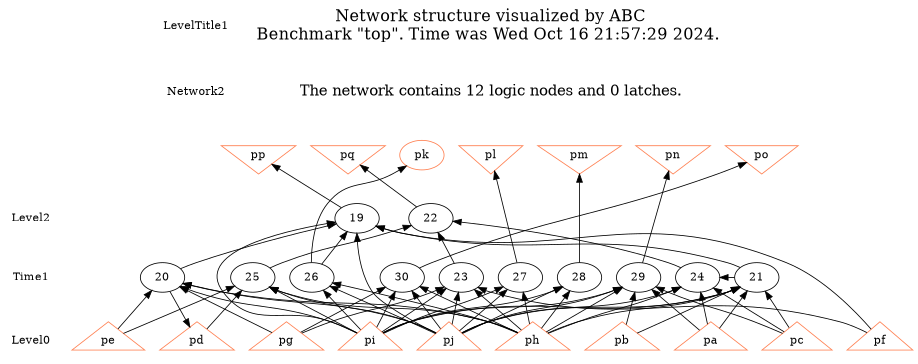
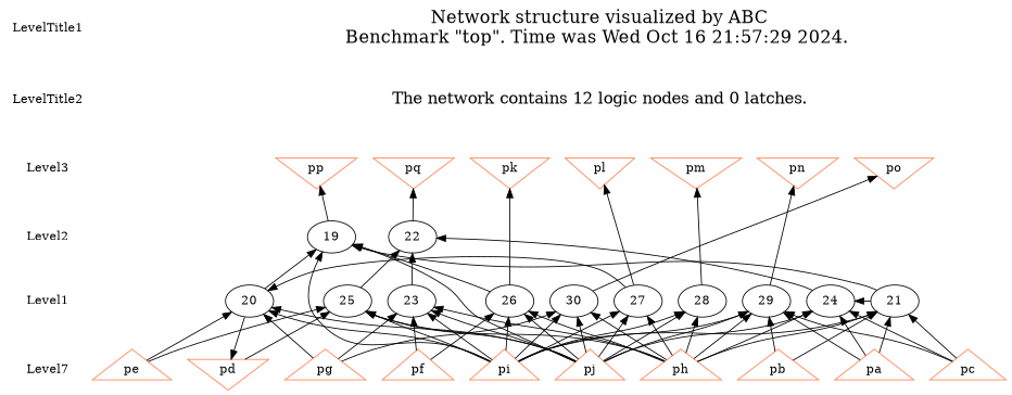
  digraph {
    node [shape=ellipse]
    edge [dir=back style=solid]
    LevelTitle1 [shape=plaintext]
-   LevelTitle2 [shape=plaintext label=Network2]
+   LevelTitle2 [shape=plaintext]
+   Level3 [shape=plaintext]
    Level2 [shape=plaintext]
-   Level1 [shape=plaintext label=Time1]
-   Level0 [shape=plaintext]
+   Level1 [shape=plaintext]
+   Level0 [shape=plaintext label=Level7]
    n7 [fontname="Times-Roman" fontsize=20 label="Network structure visualized by ABC\nBenchmark \"top\". Time was Wed Oct 16 21:57:29 2024. " shape=plaintext]
    n8 [fontname="Times-Roman" fontsize=18 label="The network contains 12 logic nodes and 0 latches.\n" shape=plaintext]
    n9 [color=coral fillcolor=coral label=pp shape=invtriangle]
    n10 [color=coral fillcolor=coral label=pq shape=invtriangle]
-   n11 [color=coral fillcolor=coral label=pk]
+   n11 [color=coral fillcolor=coral label=pk shape=invtriangle]
    n12 [color=coral fillcolor=coral label=pl shape=invtriangle]
    n13 [color=coral fillcolor=coral label=pm shape=invtriangle]
    n14 [color=coral fillcolor=coral label=pn shape=invtriangle]
    n15 [color=coral fillcolor=coral label=po shape=invtriangle]
    n16 [label="19\n"]
    n17 [label="22\n"]
    n18 [label="20\n"]
    n19 [label="21\n"]
    n20 [label="23\n"]
    n21 [label="24\n"]
    n22 [label="25\n"]
    n23 [label="26\n"]
    n24 [label="27\n"]
    n25 [label="28\n"]
    n26 [label="29\n"]
    n27 [label="30\n"]
    n28 [color=coral fillcolor=coral label=pa shape=triangle]
    n29 [color=coral fillcolor=coral label=pb shape=triangle]
    n30 [color=coral fillcolor=coral label=pc shape=triangle]
-   n31 [color=coral fillcolor=coral label=pd shape=triangle]
+   n31 [color=coral fillcolor=coral label=pd shape=invtriangle]
    n32 [color=coral fillcolor=coral label=pe shape=triangle]
    n33 [color=coral fillcolor=coral label=pf shape=triangle]
    n34 [color=coral fillcolor=coral label=pg shape=triangle]
    n35 [color=coral fillcolor=coral label=ph shape=triangle]
    n36 [color=coral fillcolor=coral label=pi shape=triangle]
    n37 [color=coral fillcolor=coral label=pj shape=triangle]
    subgraph sub_1 {
      LevelTitle1
      LevelTitle2
+     Level3
      Level2
      Level1
      Level0
    }
    subgraph sub_2 {
      rank=same
      LevelTitle1
      n7
    }
    subgraph sub_3 {
      rank=same
      LevelTitle2
      n8
    }
    subgraph sub_4 {
      rank=same
+     Level3
      n9
      n10
      n11
      n12
      n13
      n14
      n15
    }
    subgraph sub_5 {
      rank=same
      Level2
      n16
      n17
    }
    subgraph sub_6 {
      rank=same
      Level1
      n18
      n19
      n20
      n21
      n22
      n23
      n24
      n25
      n26
      n27
    }
    subgraph sub_7 {
      rank=same
      Level0
      n28
      n29
      n30
      n31
      n32
      n33
      n34
      n35
      n36
      n37
    }
    LevelTitle1 -> LevelTitle2 [style=invis]
+   LevelTitle2 -> Level3 [style=invis]
+   Level3 -> Level2 [style=invis]
    Level2 -> Level1 [style=invis]
    Level1 -> Level0 [style=invis]
    n7 -> n8 [style=invis]
    n8 -> n9 [style=invis]
    n8 -> n10 [style=invis]
    n8 -> n11 [style=invis]
    n8 -> n12 [style=invis]
    n8 -> n13 [style=invis]
    n8 -> n14 [style=invis]
    n8 -> n15 [style=invis]
    n9 -> n10 [style=invis]
    n9 -> n16
    n10 -> n11 [style=invis]
    n10 -> n17
    n11 -> n12 [style=invis]
    n11 -> n23
    n12 -> n13 [style=invis]
    n12 -> n24
    n13 -> n14 [style=invis]
    n13 -> n25
    n14 -> n15 [style=invis]
    n14 -> n26
    n15 -> n27
    n16 -> n18
    n16 -> n19
    n16 -> n23
-   n16 -> n33
+   n23 -> n33
    n16 -> n36
    n16 -> n37
    n17 -> n20
    n17 -> n21
    n17 -> n22
    n18 -> n32
    n18 -> n34
-   n18 -> n35
+   n18 -> n24
    n18 -> n36
    n18 -> n37
    n19 -> n28
    n19 -> n29
    n19 -> n30
    n19 -> n35
    n19 -> n36
-   n19 -> n37
    n20 -> n33
    n20 -> n34
    n20 -> n35
    n20 -> n36
    n20 -> n37
    n21 -> n19
    n21 -> n28
    n21 -> n30
    n21 -> n35
    n21 -> n37
    n22 -> n31
    n22 -> n32
    n22 -> n35
    n22 -> n36
    n22 -> n37
    n23 -> n35
    n23 -> n36
    n23 -> n37
    n24 -> n35
    n24 -> n36
    n24 -> n37
    n25 -> n35
    n25 -> n36
    n25 -> n37
    n26 -> n28
    n26 -> n29
    n26 -> n30
    n26 -> n35
    n26 -> n36
    n26 -> n37
    n27 -> n34
    n27 -> n35
    n27 -> n36
    n27 -> n37
    n31 -> n18
  }
